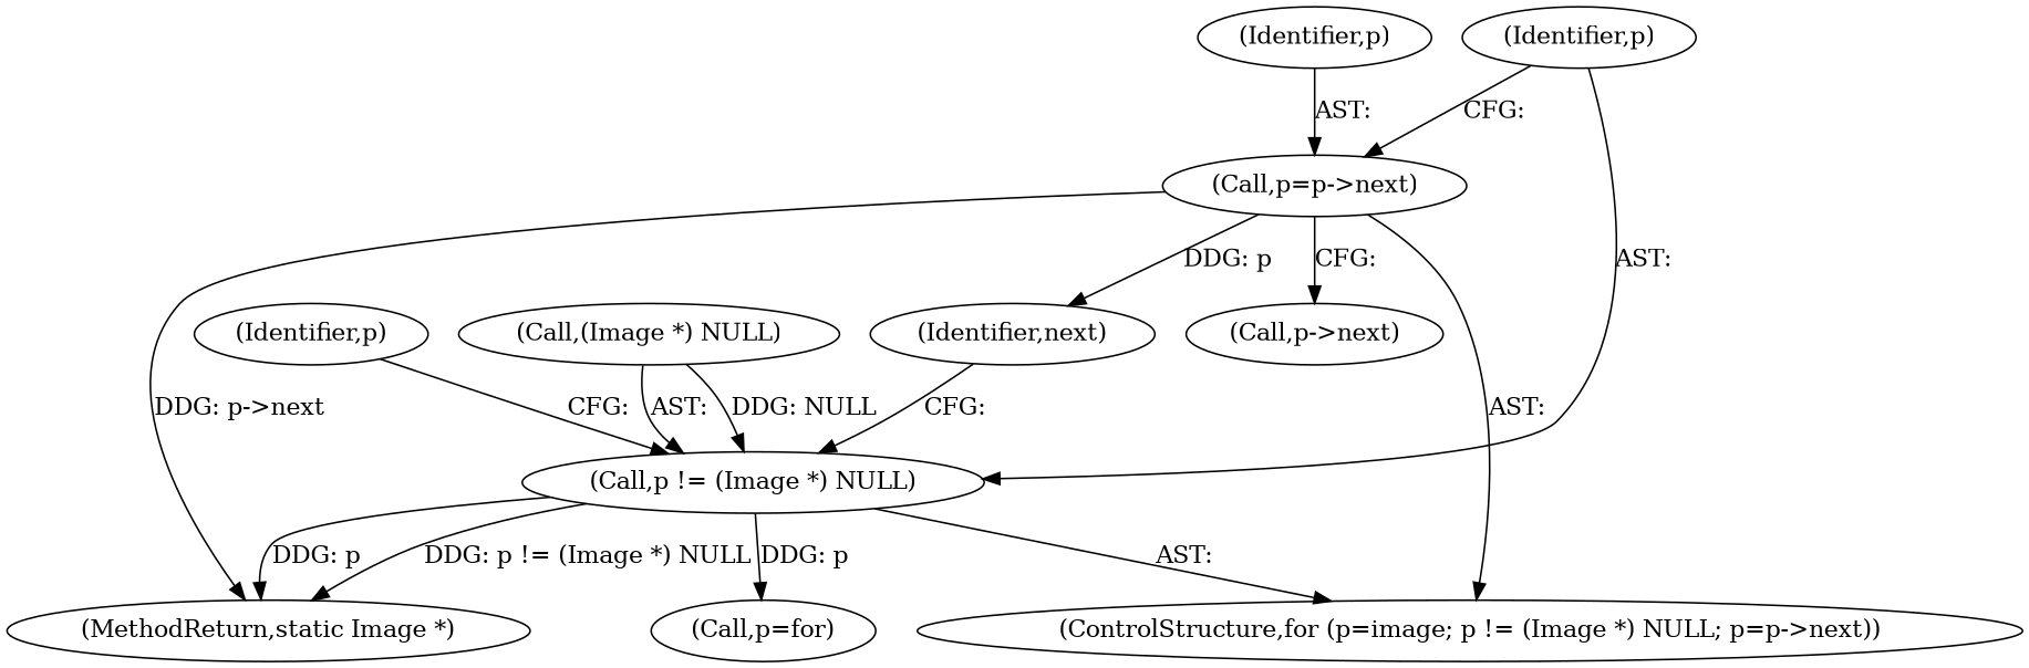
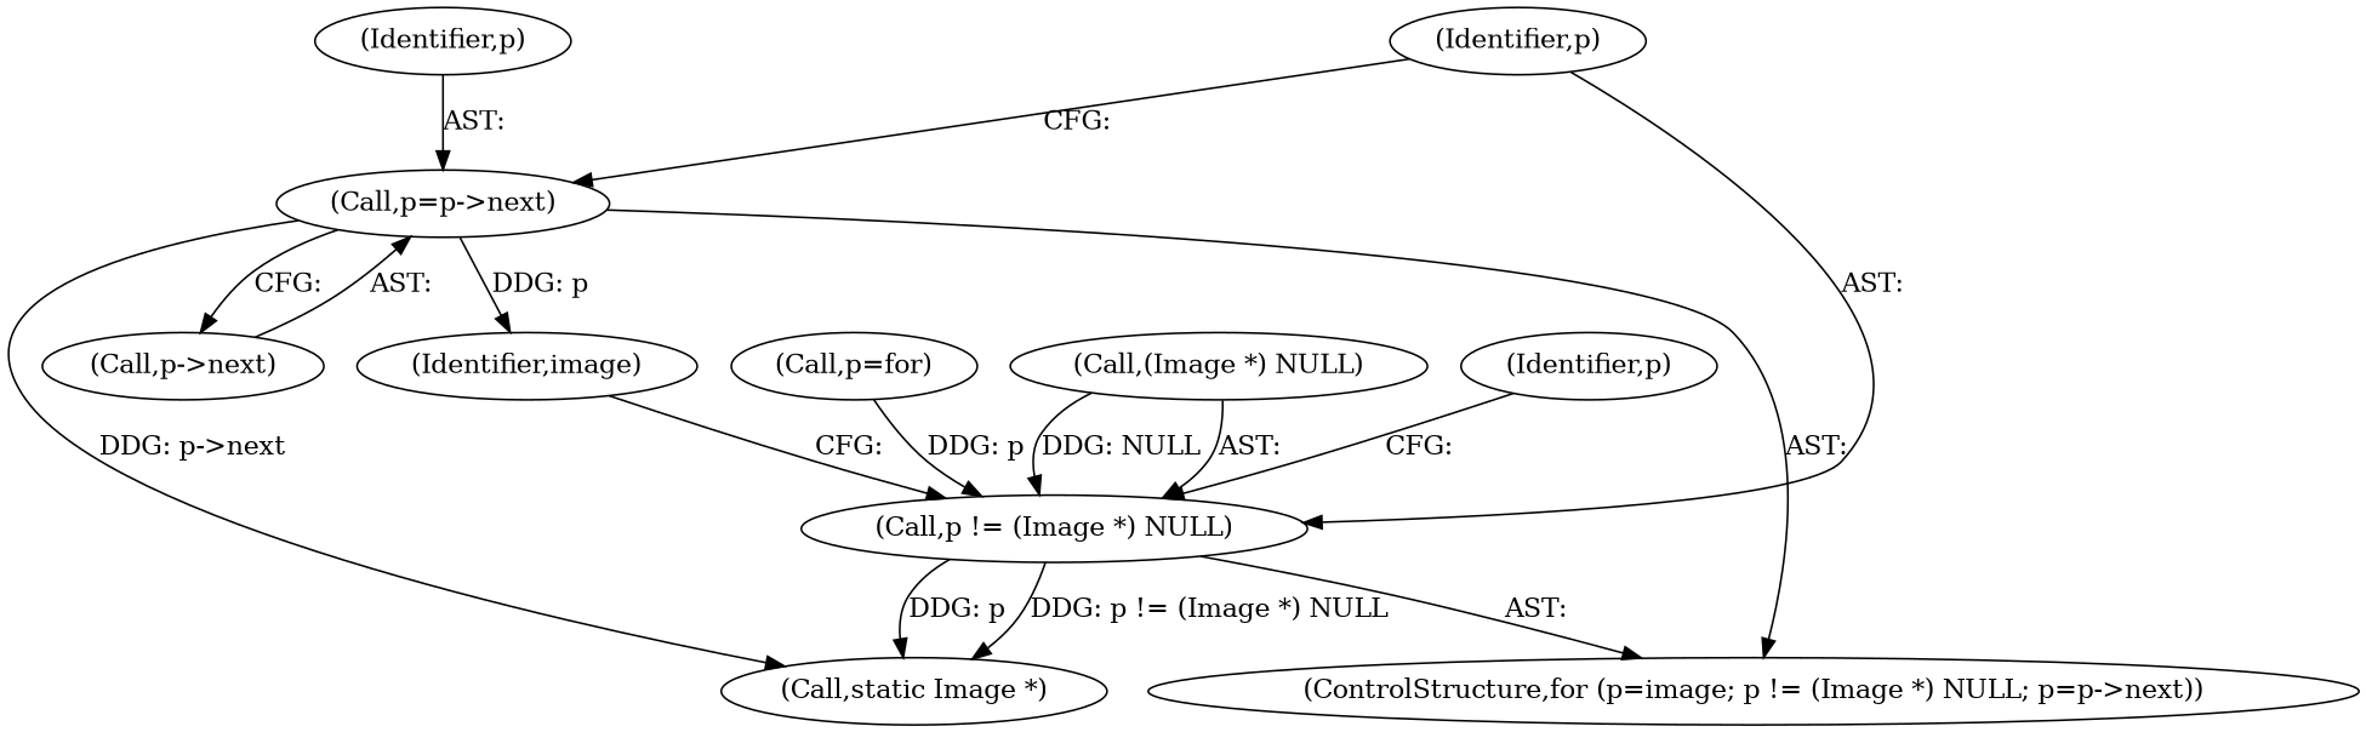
  digraph {
    n1 [label="(Call,p=p->next)"]
    n2 [label="(Call,p->next)"]
    n3 [label="(ControlStructure,for (p=image; p != (Image *) NULL; p=p->next))"]
-   n4 [label="(MethodReturn,static Image *)"]
-   n5 [label="(Identifier,next)"]
+   n4 [label="(Call,static Image *)"]
+   n5 [label="(Identifier,image)"]
    n6 [label="(Call,p != (Image *) NULL)"]
    n7 [label="(Call,(Image *) NULL)"]
    n8 [label="(Call,p=for)"]
    n9 [label="(Identifier,p)"]
    n10 [label="(Identifier,p)"]
    n11 [label="(Identifier,p)"]
    n1 -> n2 [label="CFG: "]
    n1 -> n3 [label="AST: "]
    n1 -> n4 [label="DDG: p->next"]
    n1 -> n5 [label="DDG: p"]
+   n2 -> n1 [label="AST: "]
    n5 -> n6 [label="CFG: "]
    n6 -> n3 [label="AST: "]
    n6 -> n4 [label="DDG: p != (Image *) NULL"]
    n6 -> n4 [label="DDG: p"]
    n7 -> n6 [label="AST: "]
    n7 -> n6 [label="DDG: NULL"]
-   n6 -> n8 [label="DDG: p"]
+   n8 -> n6 [label="DDG: p"]
    n9 -> n6 [label="CFG: "]
    n10 -> n1 [label="CFG: "]
    n10 -> n6 [label="AST: "]
    n11 -> n1 [label="AST: "]
  }
